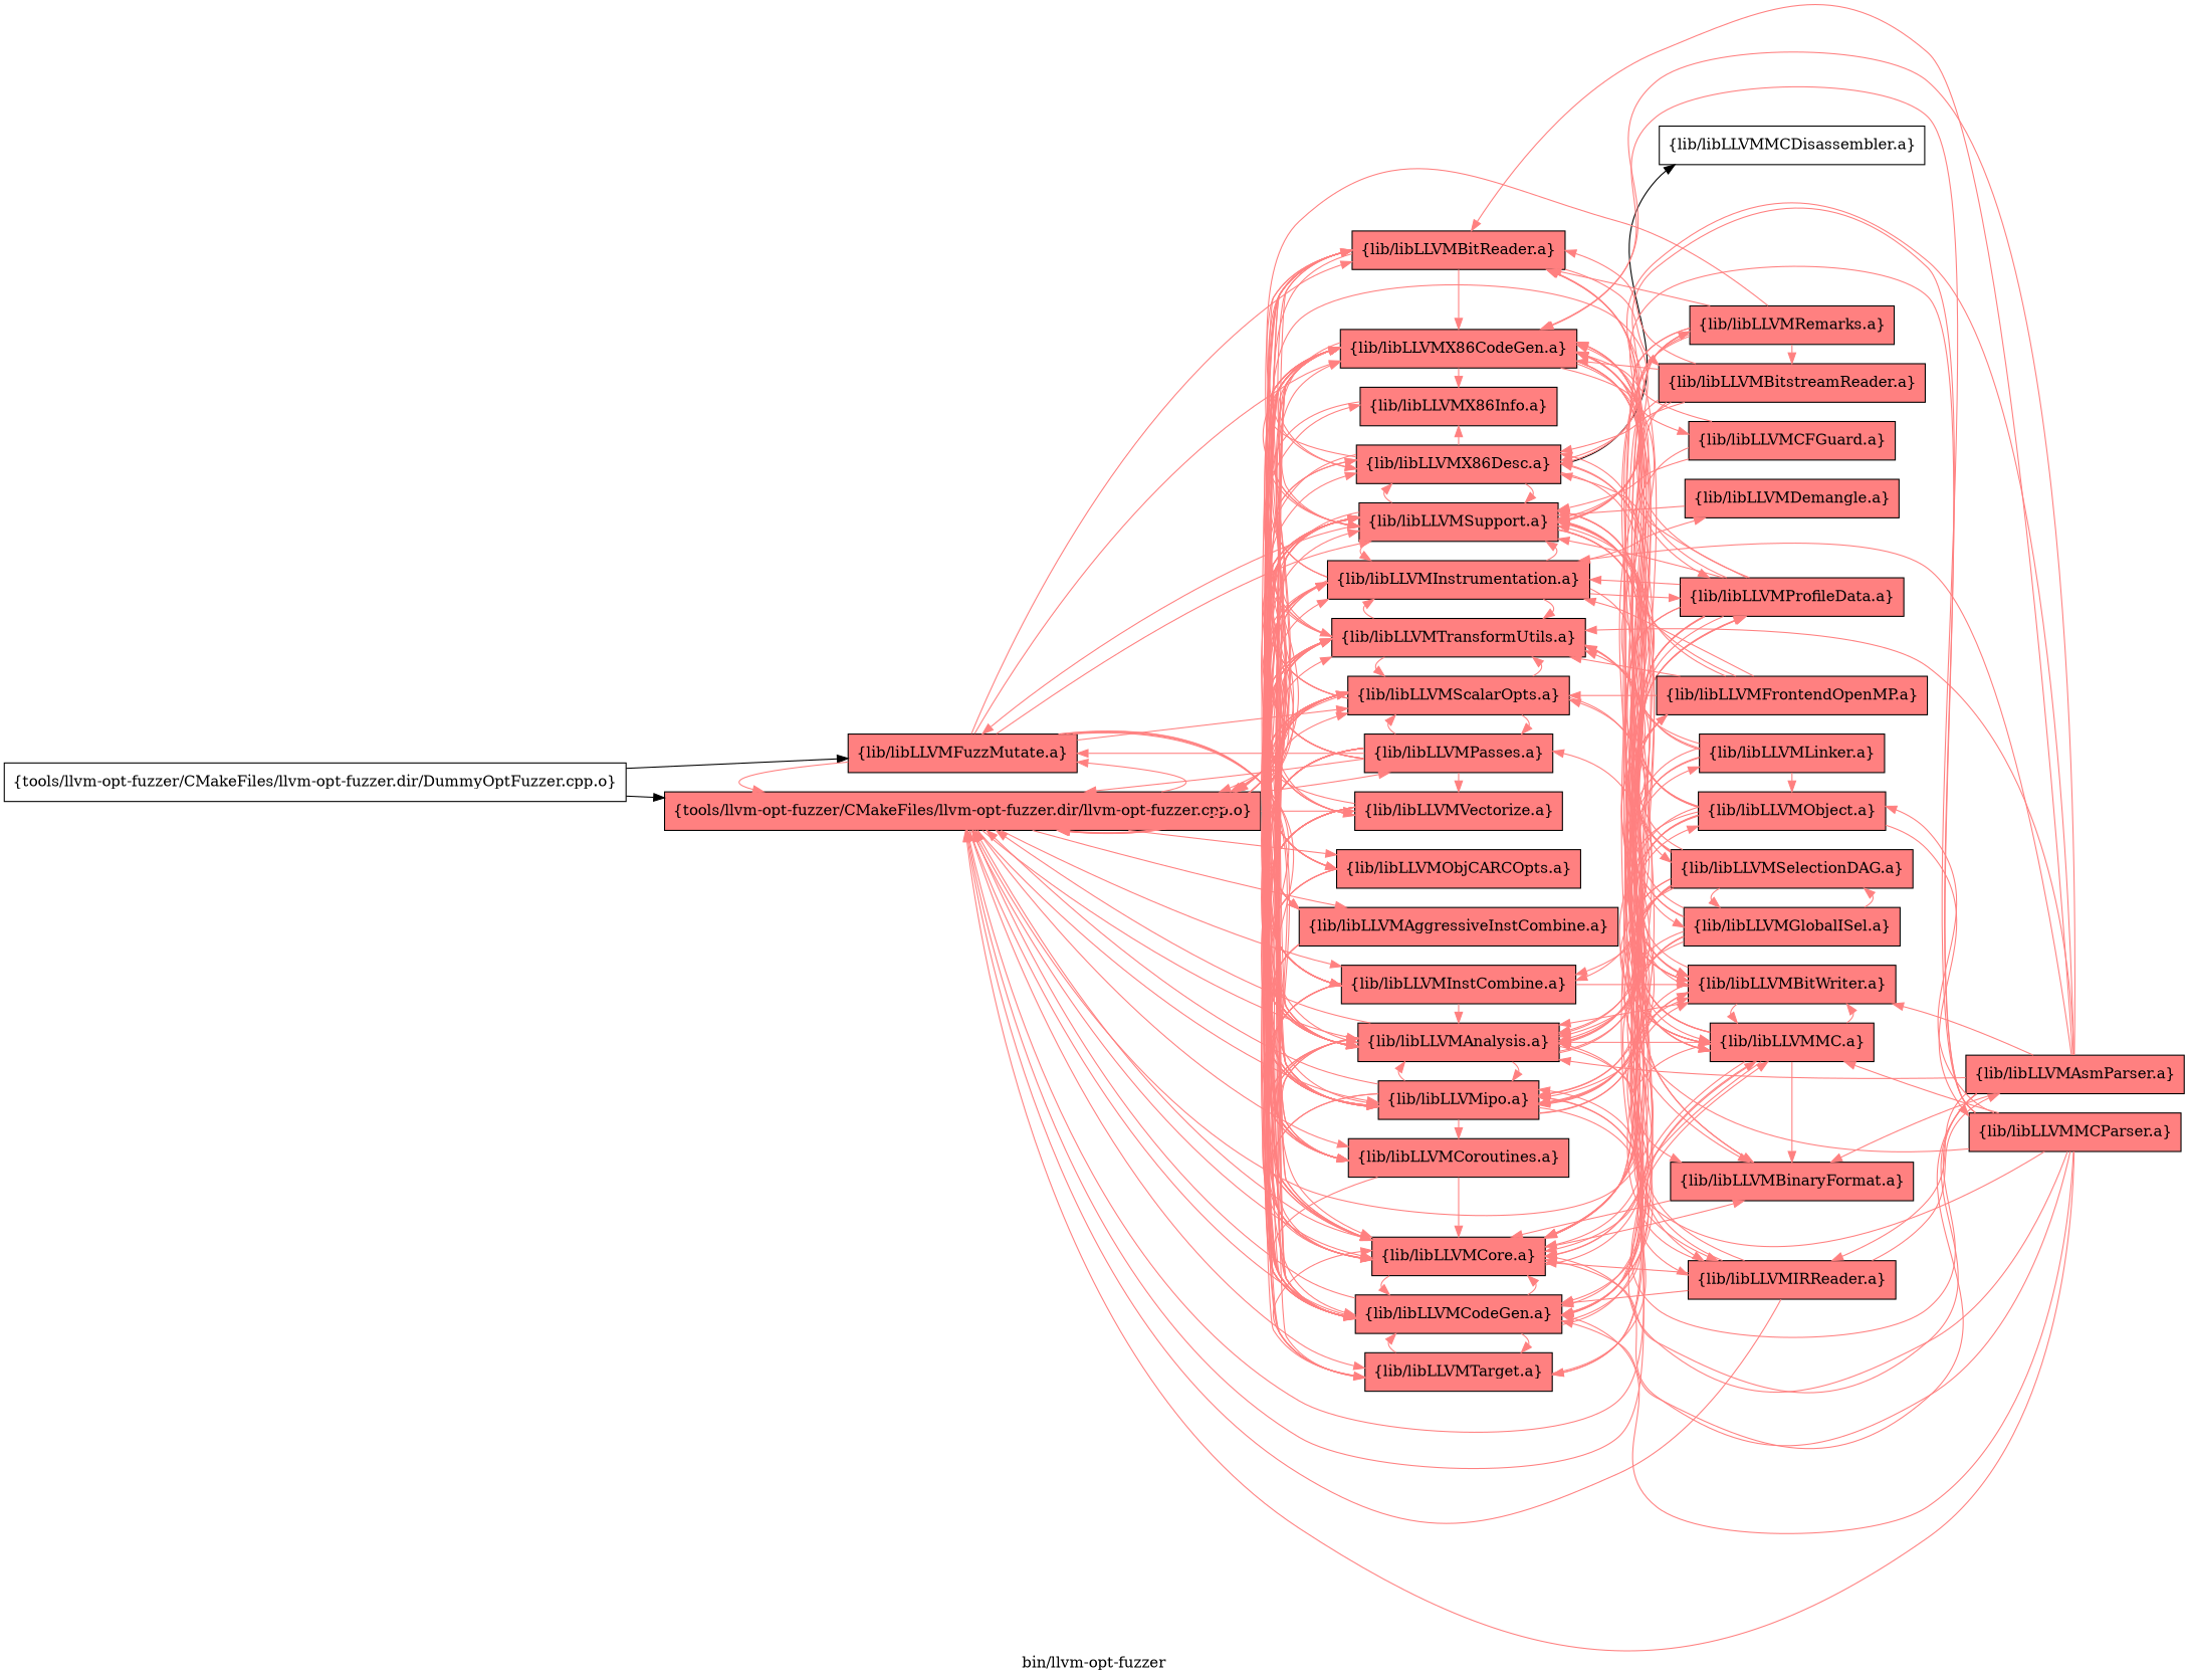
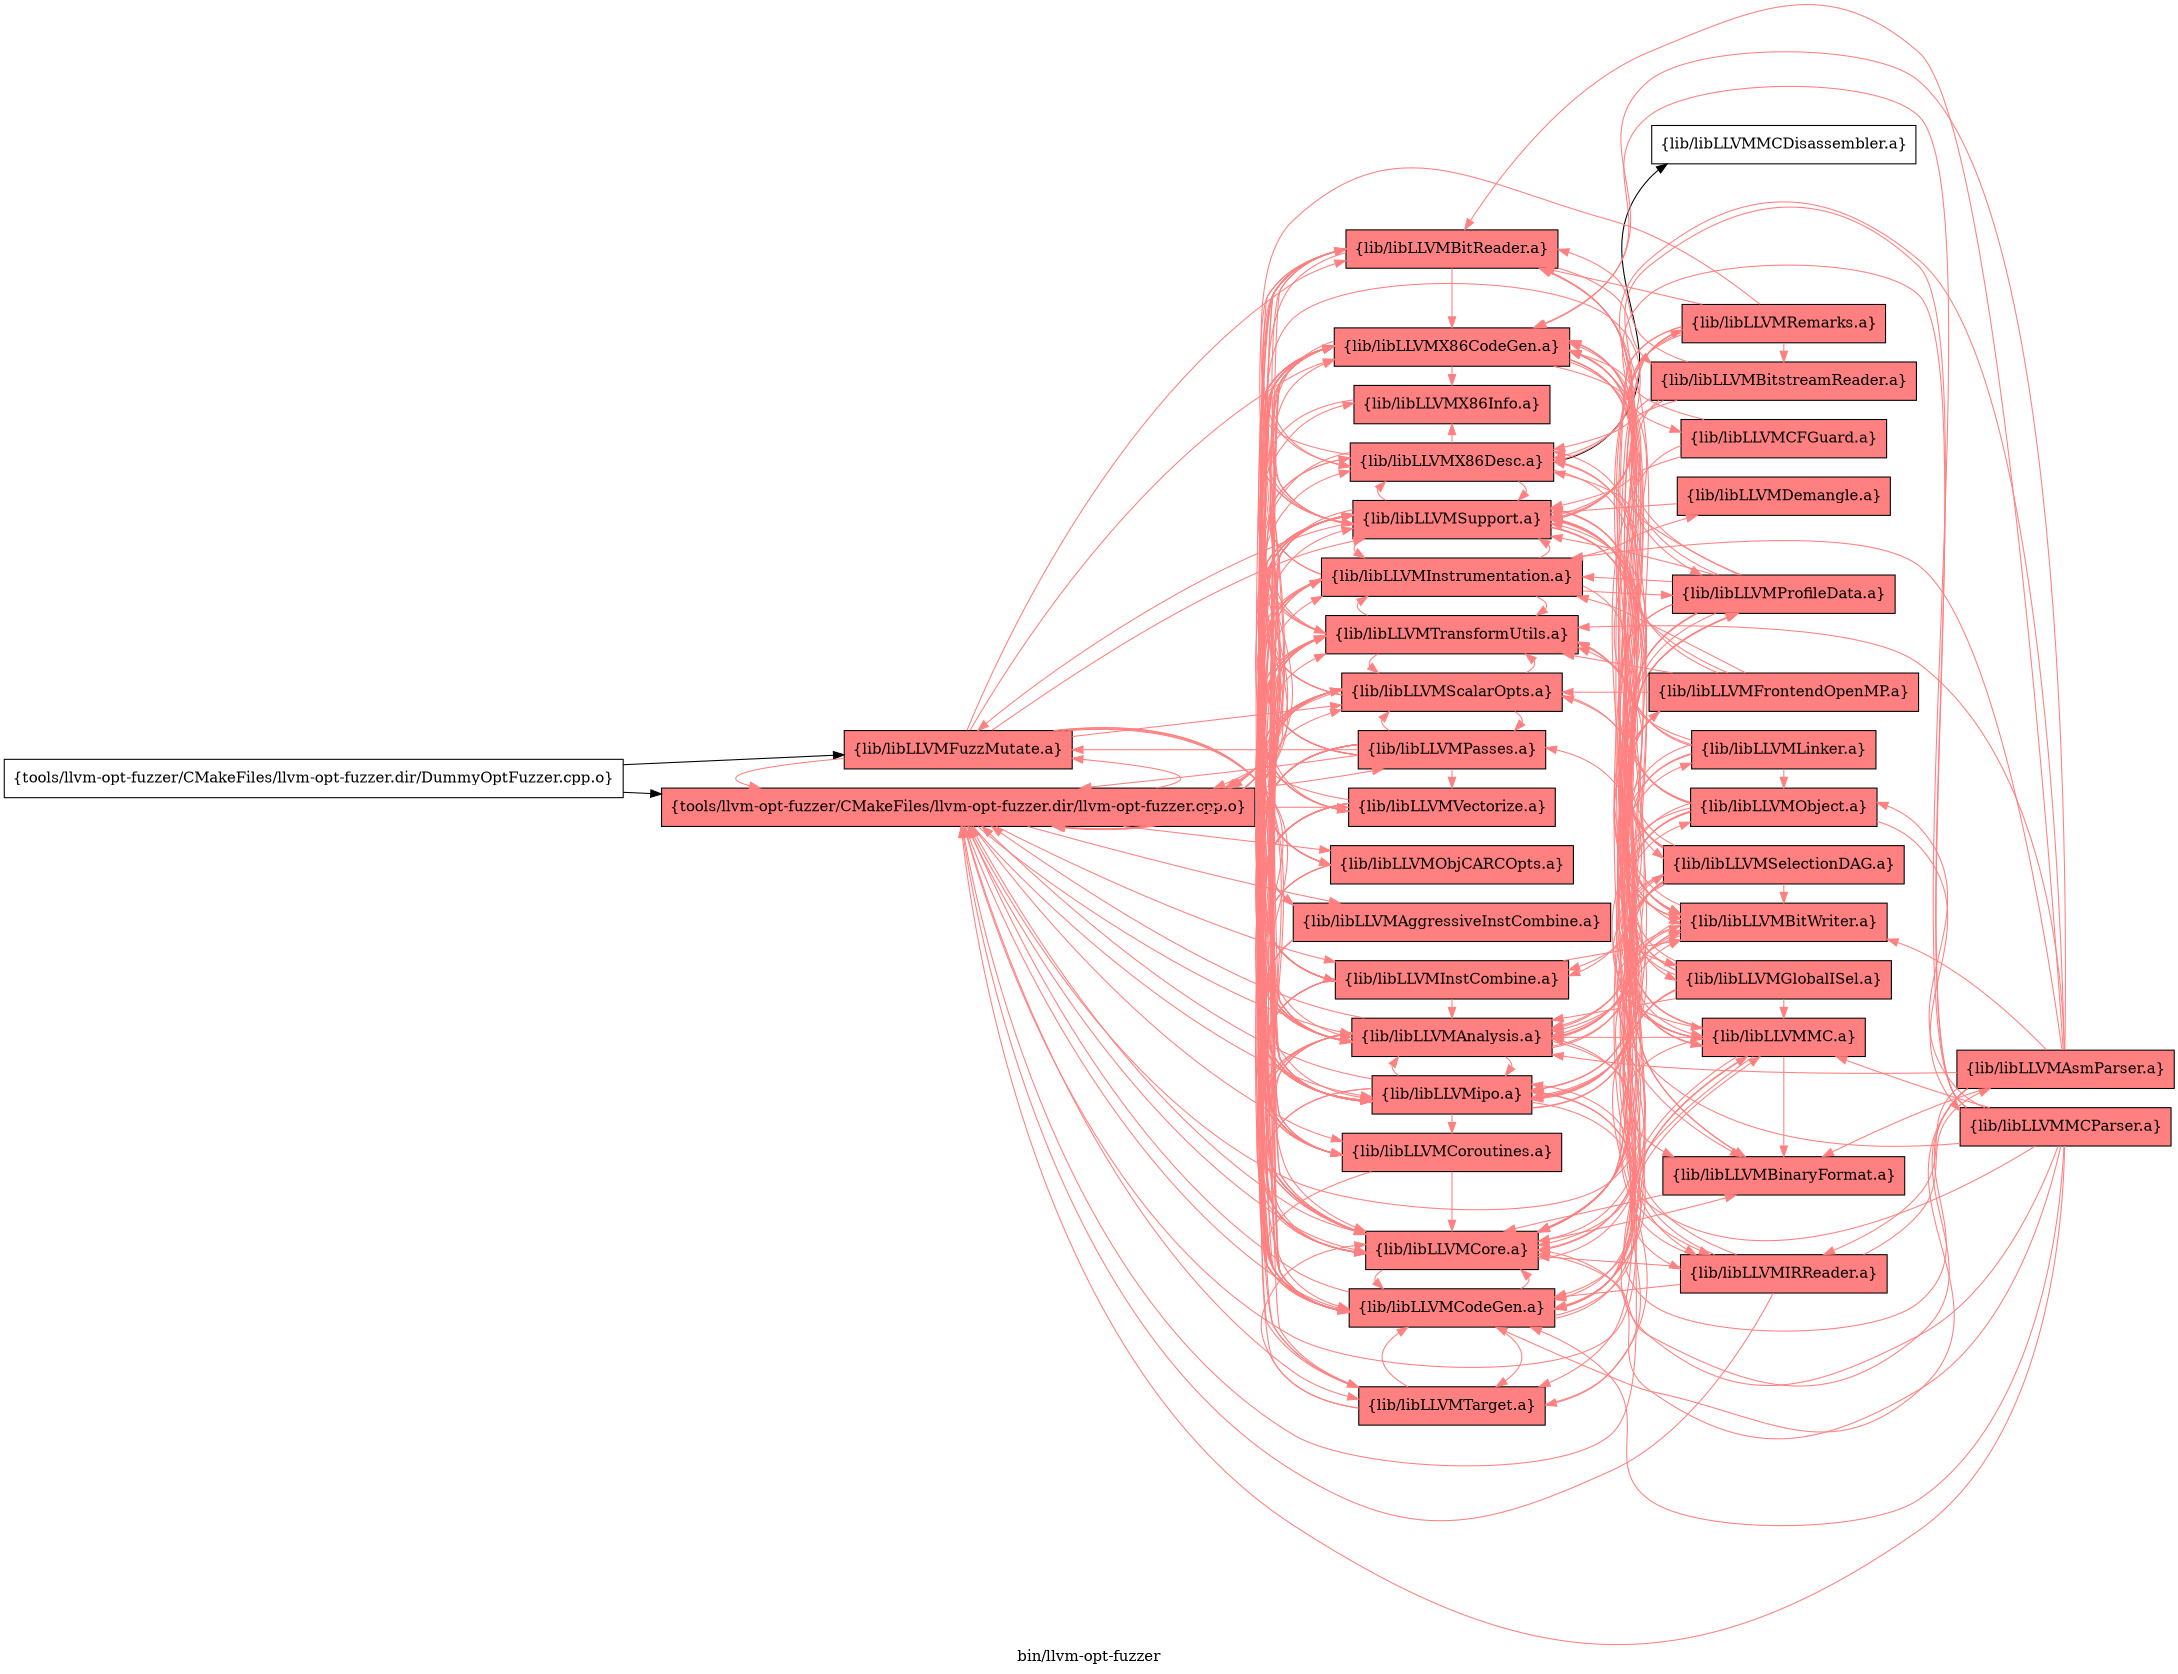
  digraph {
    label="bin/llvm-opt-fuzzer"
    rankdir=LR
    node [group=1 shape=box fillcolor="1.000000 0.5 1" style=filled]
    edge [color="1.000000 0.5 1"]
    n1 [group=0 label="{tools/llvm-opt-fuzzer/CMakeFiles/llvm-opt-fuzzer.dir/DummyOptFuzzer.cpp.o}" fillcolor="" style=""]
    n2 [label="{tools/llvm-opt-fuzzer/CMakeFiles/llvm-opt-fuzzer.dir/llvm-opt-fuzzer.cpp.o}"]
    n3 [label="{lib/libLLVMFuzzMutate.a}"]
    n4 [label="{lib/libLLVMX86CodeGen.a}"]
    n5 [label="{lib/libLLVMX86Desc.a}"]
    n6 [label="{lib/libLLVMX86Info.a}"]
    n7 [label="{lib/libLLVMAnalysis.a}"]
    n8 [label="{lib/libLLVMCodeGen.a}"]
    n9 [label="{lib/libLLVMCore.a}"]
    n10 [label="{lib/libLLVMCoroutines.a}"]
    n11 [label="{lib/libLLVMipo.a}"]
    n12 [label="{lib/libLLVMAggressiveInstCombine.a}"]
    n13 [label="{lib/libLLVMInstCombine.a}"]
    n14 [label="{lib/libLLVMInstrumentation.a}"]
    n15 [label="{lib/libLLVMObjCARCOpts.a}"]
    n16 [label="{lib/libLLVMScalarOpts.a}"]
    n17 [label="{lib/libLLVMSupport.a}"]
    n18 [label="{lib/libLLVMTarget.a}"]
    n19 [label="{lib/libLLVMTransformUtils.a}"]
    n20 [label="{lib/libLLVMVectorize.a}"]
    n21 [label="{lib/libLLVMPasses.a}"]
    n22 [label="{lib/libLLVMBitReader.a}"]
    n23 [label="{lib/libLLVMGlobalISel.a}"]
    n24 [label="{lib/libLLVMSelectionDAG.a}"]
    n25 [label="{lib/libLLVMCFGuard.a}"]
    n26 [label="{lib/libLLVMMC.a}"]
    n27 [label="{lib/libLLVMProfileData.a}"]
    n28 [group=0 label="{lib/libLLVMMCDisassembler.a}" fillcolor="" style=""]
    n29 [label="{lib/libLLVMBinaryFormat.a}"]
    n30 [label="{lib/libLLVMObject.a}"]
    n31 [label="{lib/libLLVMBitWriter.a}"]
    n32 [label="{lib/libLLVMRemarks.a}"]
    n33 [label="{lib/libLLVMIRReader.a}"]
    n34 [label="{lib/libLLVMLinker.a}"]
    n35 [label="{lib/libLLVMFrontendOpenMP.a}"]
    n36 [label="{lib/libLLVMDemangle.a}"]
    n37 [label="{lib/libLLVMBitstreamReader.a}"]
    n38 [label="{lib/libLLVMMCParser.a}"]
    n39 [label="{lib/libLLVMAsmParser.a}"]
    subgraph sub_1 {
      rank=same
      n1
    }
    subgraph sub_2 {
      rank=same
      n2
      n3
    }
    subgraph sub_3 {
      rank=same
      n4
      n5
      n6
      n7
      n8
      n9
      n10
      n11
      n12
      n13
      n14
      n15
      n16
      n17
      n18
      n19
      n20
      n21
      n22
    }
    subgraph sub_4 {
      rank=same
      n23
      n24
      n25
      n26
      n27
      n28
      n29
      n30
      n31
      n32
      n33
      n34
      n35
      n36
      n37
    }
    n1 -> n2 [color=""]
    n1 -> n3 [color=""]
    n2 -> n3
    n2 -> n4
    n2 -> n5
    n2 -> n6
    n2 -> n7
    n2 -> n8
    n2 -> n9
    n2 -> n10
    n2 -> n11
    n2 -> n12
    n2 -> n13
    n2 -> n14
    n2 -> n15
    n2 -> n16
    n2 -> n17
    n2 -> n18
    n2 -> n19
    n2 -> n20
    n2 -> n21
    n3 -> n2
    n3 -> n4
    n3 -> n7
    n3 -> n8
    n3 -> n9
    n3 -> n11
    n3 -> n16
    n3 -> n17
    n3 -> n22
    n4 -> n2
    n4 -> n5
    n4 -> n6
    n4 -> n7
    n4 -> n8
    n4 -> n9
    n4 -> n17
    n4 -> n18
    n4 -> n19
    n4 -> n23
    n4 -> n24
    n4 -> n25
    n4 -> n26
    n4 -> n27
    n5 -> n2
    n5 -> n4
    n5 -> n6
    n5 -> n17
    n5 -> n26
    n5 -> n28 [color=""]
    n5 -> n29
    n6 -> n17
    n7 -> n2
    n7 -> n4
    n7 -> n8
    n7 -> n9
    n7 -> n11
    n7 -> n16
    n7 -> n17
    n7 -> n27
    n7 -> n29
    n7 -> n30
    n8 -> n2
    n8 -> n4
    n8 -> n5
    n8 -> n7
    n8 -> n9
    n8 -> n16
    n8 -> n17
    n8 -> n18
    n8 -> n19
    n8 -> n26
    n8 -> n27
    n8 -> n31
    n9 -> n2
    n9 -> n4
    n9 -> n5
    n9 -> n7
    n9 -> n8
    n9 -> n17
    n9 -> n29
    n9 -> n31
    n9 -> n32
    n10 -> n4
    n10 -> n7
    n10 -> n8
    n10 -> n9
    n10 -> n16
    n10 -> n17
    n10 -> n19
    n11 -> n2
    n11 -> n4
    n11 -> n7
    n11 -> n8
    n11 -> n9
    n11 -> n10
    n11 -> n14
    n11 -> n16
    n11 -> n17
    n11 -> n19
    n11 -> n22
    n11 -> n27
    n11 -> n31
    n11 -> n33
    n11 -> n34
    n11 -> n35
    n12 -> n4
    n12 -> n7
    n12 -> n8
    n12 -> n9
    n12 -> n17
    n12 -> n19
    n13 -> n4
    n13 -> n7
    n13 -> n8
    n13 -> n9
    n13 -> n10
    n13 -> n11
    n13 -> n17
    n13 -> n31
    n14 -> n2
    n14 -> n4
    n14 -> n7
    n14 -> n8
    n14 -> n9
    n14 -> n10
    n14 -> n11
    n14 -> n13
    n14 -> n17
    n14 -> n19
    n14 -> n22
    n14 -> n26
    n14 -> n27
    n14 -> n36
    n15 -> n4
    n15 -> n7
    n15 -> n8
    n15 -> n9
    n15 -> n17
    n15 -> n19
    n16 -> n2
    n16 -> n4
    n16 -> n7
    n16 -> n8
    n16 -> n10
    n16 -> n11
    n16 -> n13
    n16 -> n14
    n16 -> n15
    n16 -> n17
    n16 -> n19
    n16 -> n20
    n16 -> n21
    n16 -> n31
    n17 -> n2
    n17 -> n3
-   n37 -> n4
+   n17 -> n4
    n17 -> n5
    n17 -> n7
    n17 -> n8
    n17 -> n9
    n17 -> n11
    n17 -> n14
    n17 -> n22
    n17 -> n26
    n17 -> n31
    n17 -> n33
    n18 -> n4
    n18 -> n7
    n18 -> n8
    n18 -> n9
    n18 -> n17
    n18 -> n26
    n19 -> n2
    n19 -> n4
    n19 -> n7
    n19 -> n8
    n19 -> n9
    n19 -> n10
    n19 -> n11
    n19 -> n13
    n19 -> n14
    n19 -> n16
    n19 -> n17
    n19 -> n22
    n19 -> n31
    n20 -> n7
    n20 -> n8
    n20 -> n9
    n20 -> n10
    n20 -> n11
    n20 -> n12
    n20 -> n13
    n20 -> n14
    n20 -> n16
    n20 -> n17
    n20 -> n19
    n21 -> n2
    n21 -> n3
    n21 -> n4
    n21 -> n7
    n21 -> n9
    n21 -> n10
    n21 -> n11
    n21 -> n12
    n21 -> n13
    n21 -> n14
    n21 -> n15
    n21 -> n16
    n21 -> n17
    n21 -> n18
    n21 -> n19
    n21 -> n20
    n22 -> n2
    n22 -> n4
    n22 -> n5
    n22 -> n7
    n22 -> n8
    n22 -> n9
    n22 -> n10
    n22 -> n11
    n22 -> n17
+   n22 -> n31
    n22 -> n37
    n23 -> n4
    n23 -> n7
    n23 -> n8
    n23 -> n9
    n23 -> n17
    n23 -> n18
    n23 -> n19
    n23 -> n24
    n23 -> n26
    n24 -> n2
    n24 -> n4
    n24 -> n7
    n24 -> n8
    n24 -> n9
    n24 -> n11
    n24 -> n13
    n24 -> n16
    n24 -> n17
    n24 -> n18
    n24 -> n19
    n24 -> n22
    n24 -> n23
    n24 -> n26
    n24 -> n31
    n25 -> n4
    n25 -> n9
    n25 -> n17
    n26 -> n2
    n26 -> n4
    n26 -> n5
    n26 -> n7
    n26 -> n8
    n26 -> n9
    n26 -> n17
    n26 -> n29
    n26 -> n31
    n26 -> n33
    n27 -> n2
    n27 -> n4
    n27 -> n5
    n27 -> n7
    n27 -> n8
    n27 -> n9
    n27 -> n11
    n27 -> n14
    n27 -> n17
    n27 -> n26
    n27 -> n31
    n29 -> n9
    n29 -> n17
    n30 -> n4
    n30 -> n5
    n30 -> n7
    n30 -> n8
    n30 -> n9
    n30 -> n11
    n30 -> n17
    n30 -> n22
    n30 -> n26
    n30 -> n38
    n31 -> n2
    n31 -> n4
    n31 -> n7
    n31 -> n9
    n31 -> n17
    n31 -> n26
    n32 -> n2
    n32 -> n5
    n32 -> n7
    n32 -> n8
    n32 -> n11
    n32 -> n17
    n32 -> n22
    n32 -> n29
    n32 -> n31
    n32 -> n37
    n33 -> n2
    n33 -> n8
    n33 -> n9
    n33 -> n11
    n33 -> n17
    n33 -> n22
    n33 -> n39
    n34 -> n4
    n34 -> n7
    n34 -> n9
    n34 -> n11
    n34 -> n17
    n34 -> n19
    n34 -> n30
    n35 -> n4
    n35 -> n7
    n35 -> n8
    n35 -> n9
    n35 -> n13
    n35 -> n14
    n35 -> n16
    n35 -> n17
    n35 -> n19
    n36 -> n17
    n37 -> n5
    n37 -> n9
    n37 -> n17
    n37 -> n22
    n37 -> n31
    n38 -> n2
    n38 -> n4
    n38 -> n5
    n38 -> n7
    n38 -> n8
    n38 -> n9
    n38 -> n11
    n38 -> n17
    n38 -> n21
    n38 -> n26
    n38 -> n30
    n39 -> n4
    n39 -> n7
    n39 -> n8
    n39 -> n9
    n39 -> n11
    n39 -> n14
    n39 -> n17
    n39 -> n19
    n39 -> n22
    n39 -> n29
    n39 -> n31
    n39 -> n33
  }
